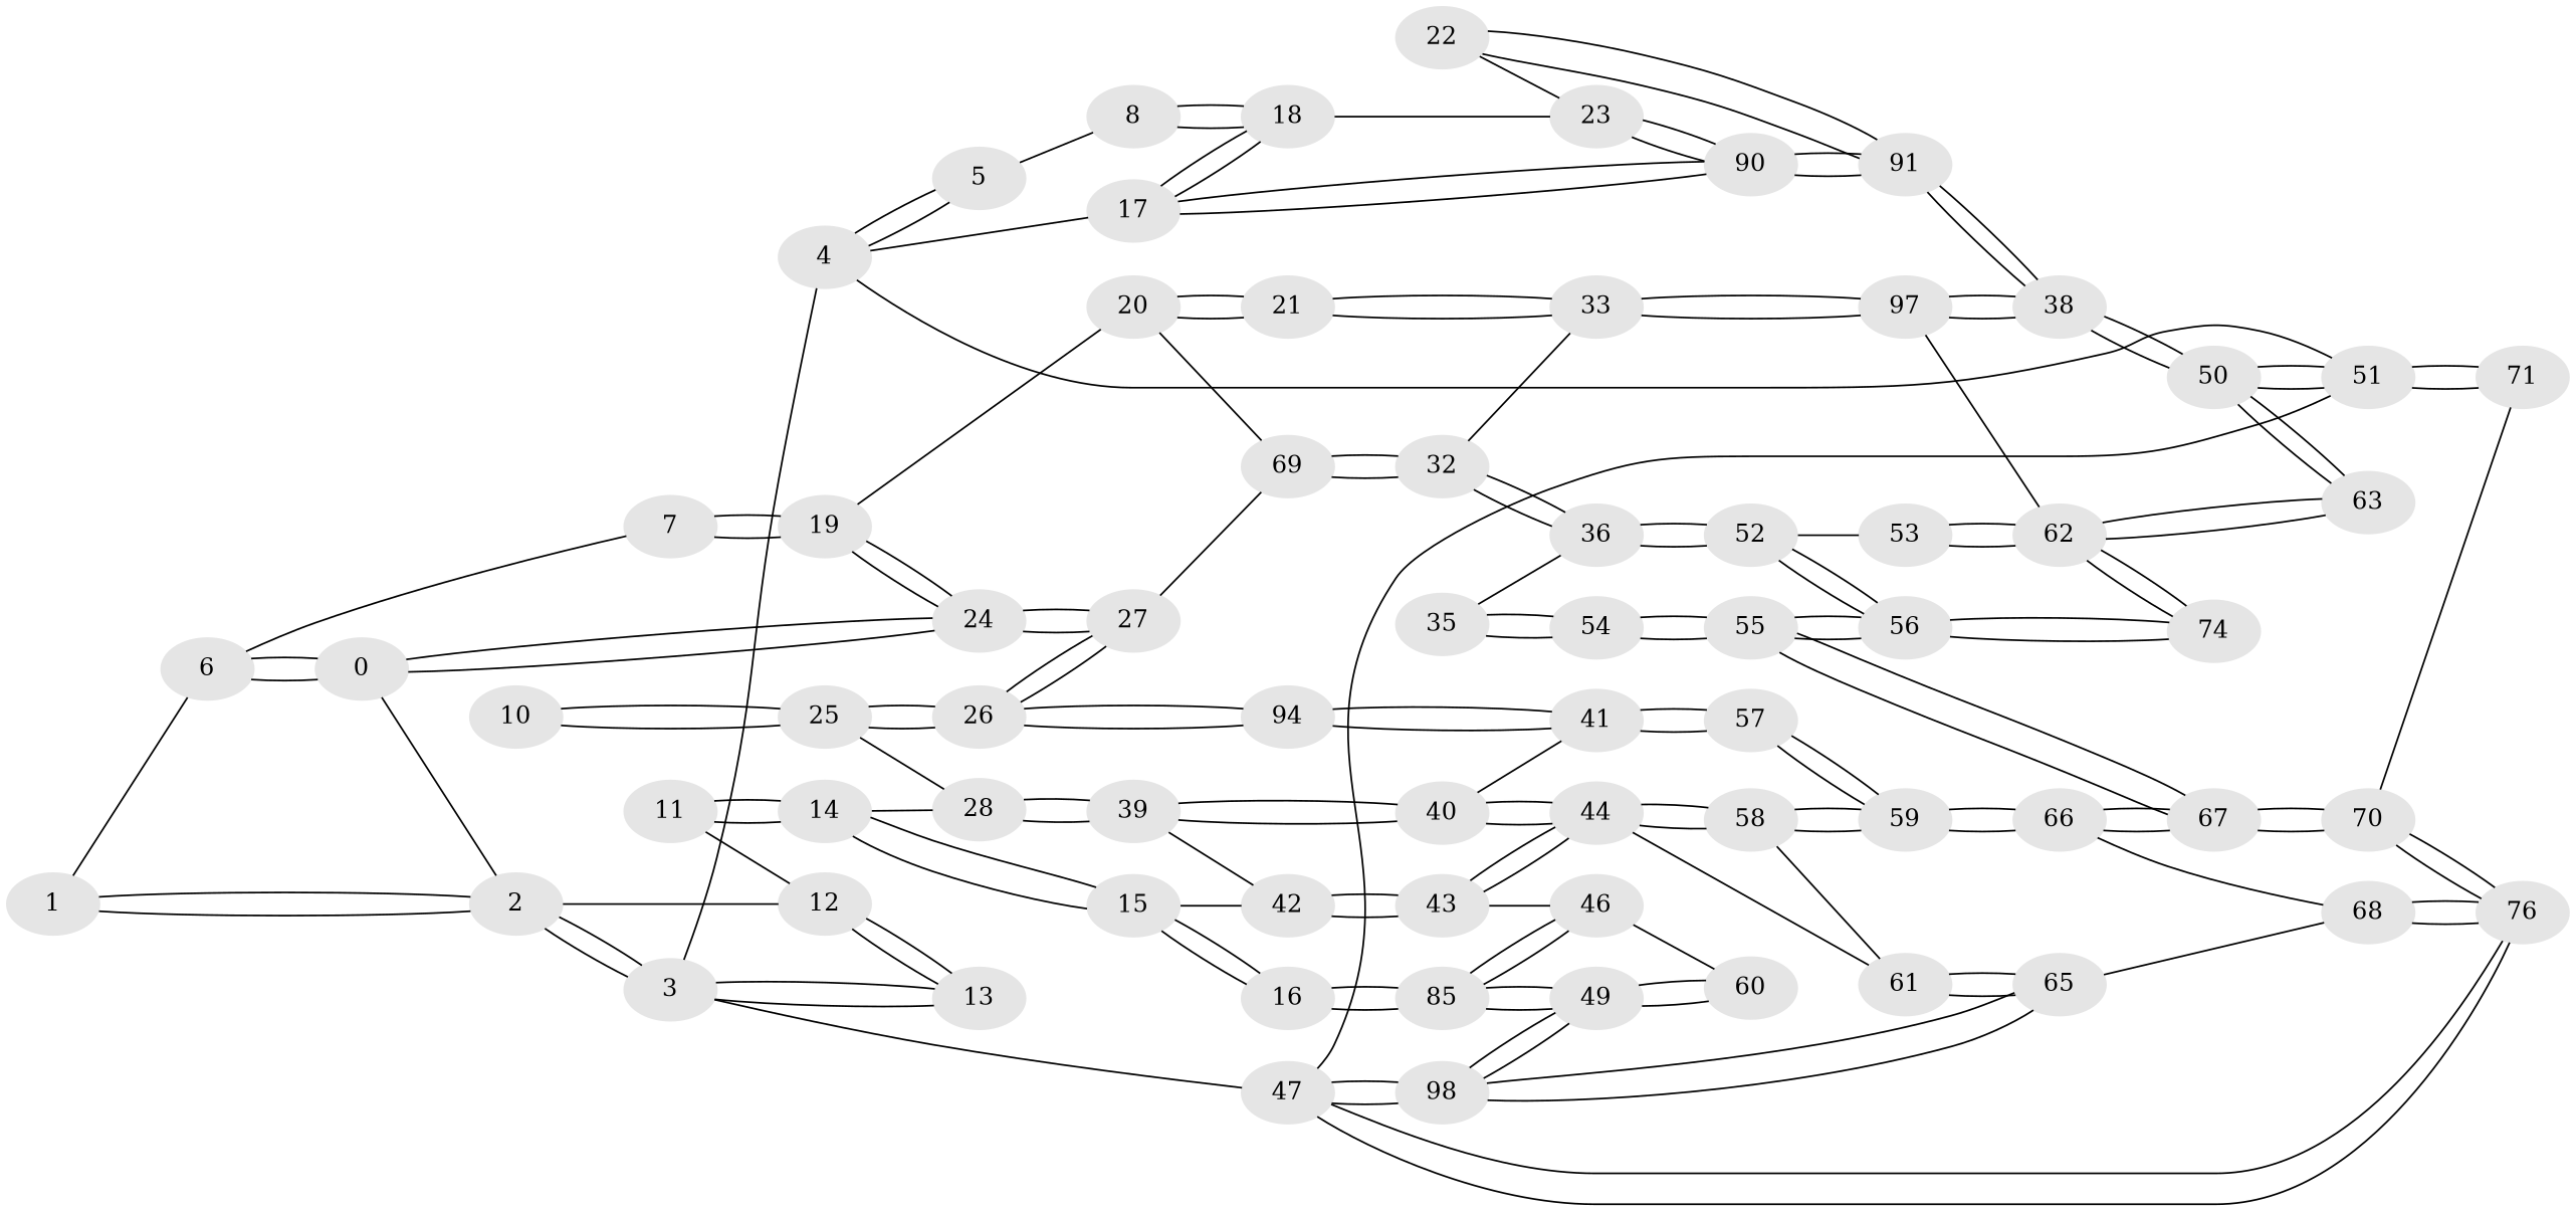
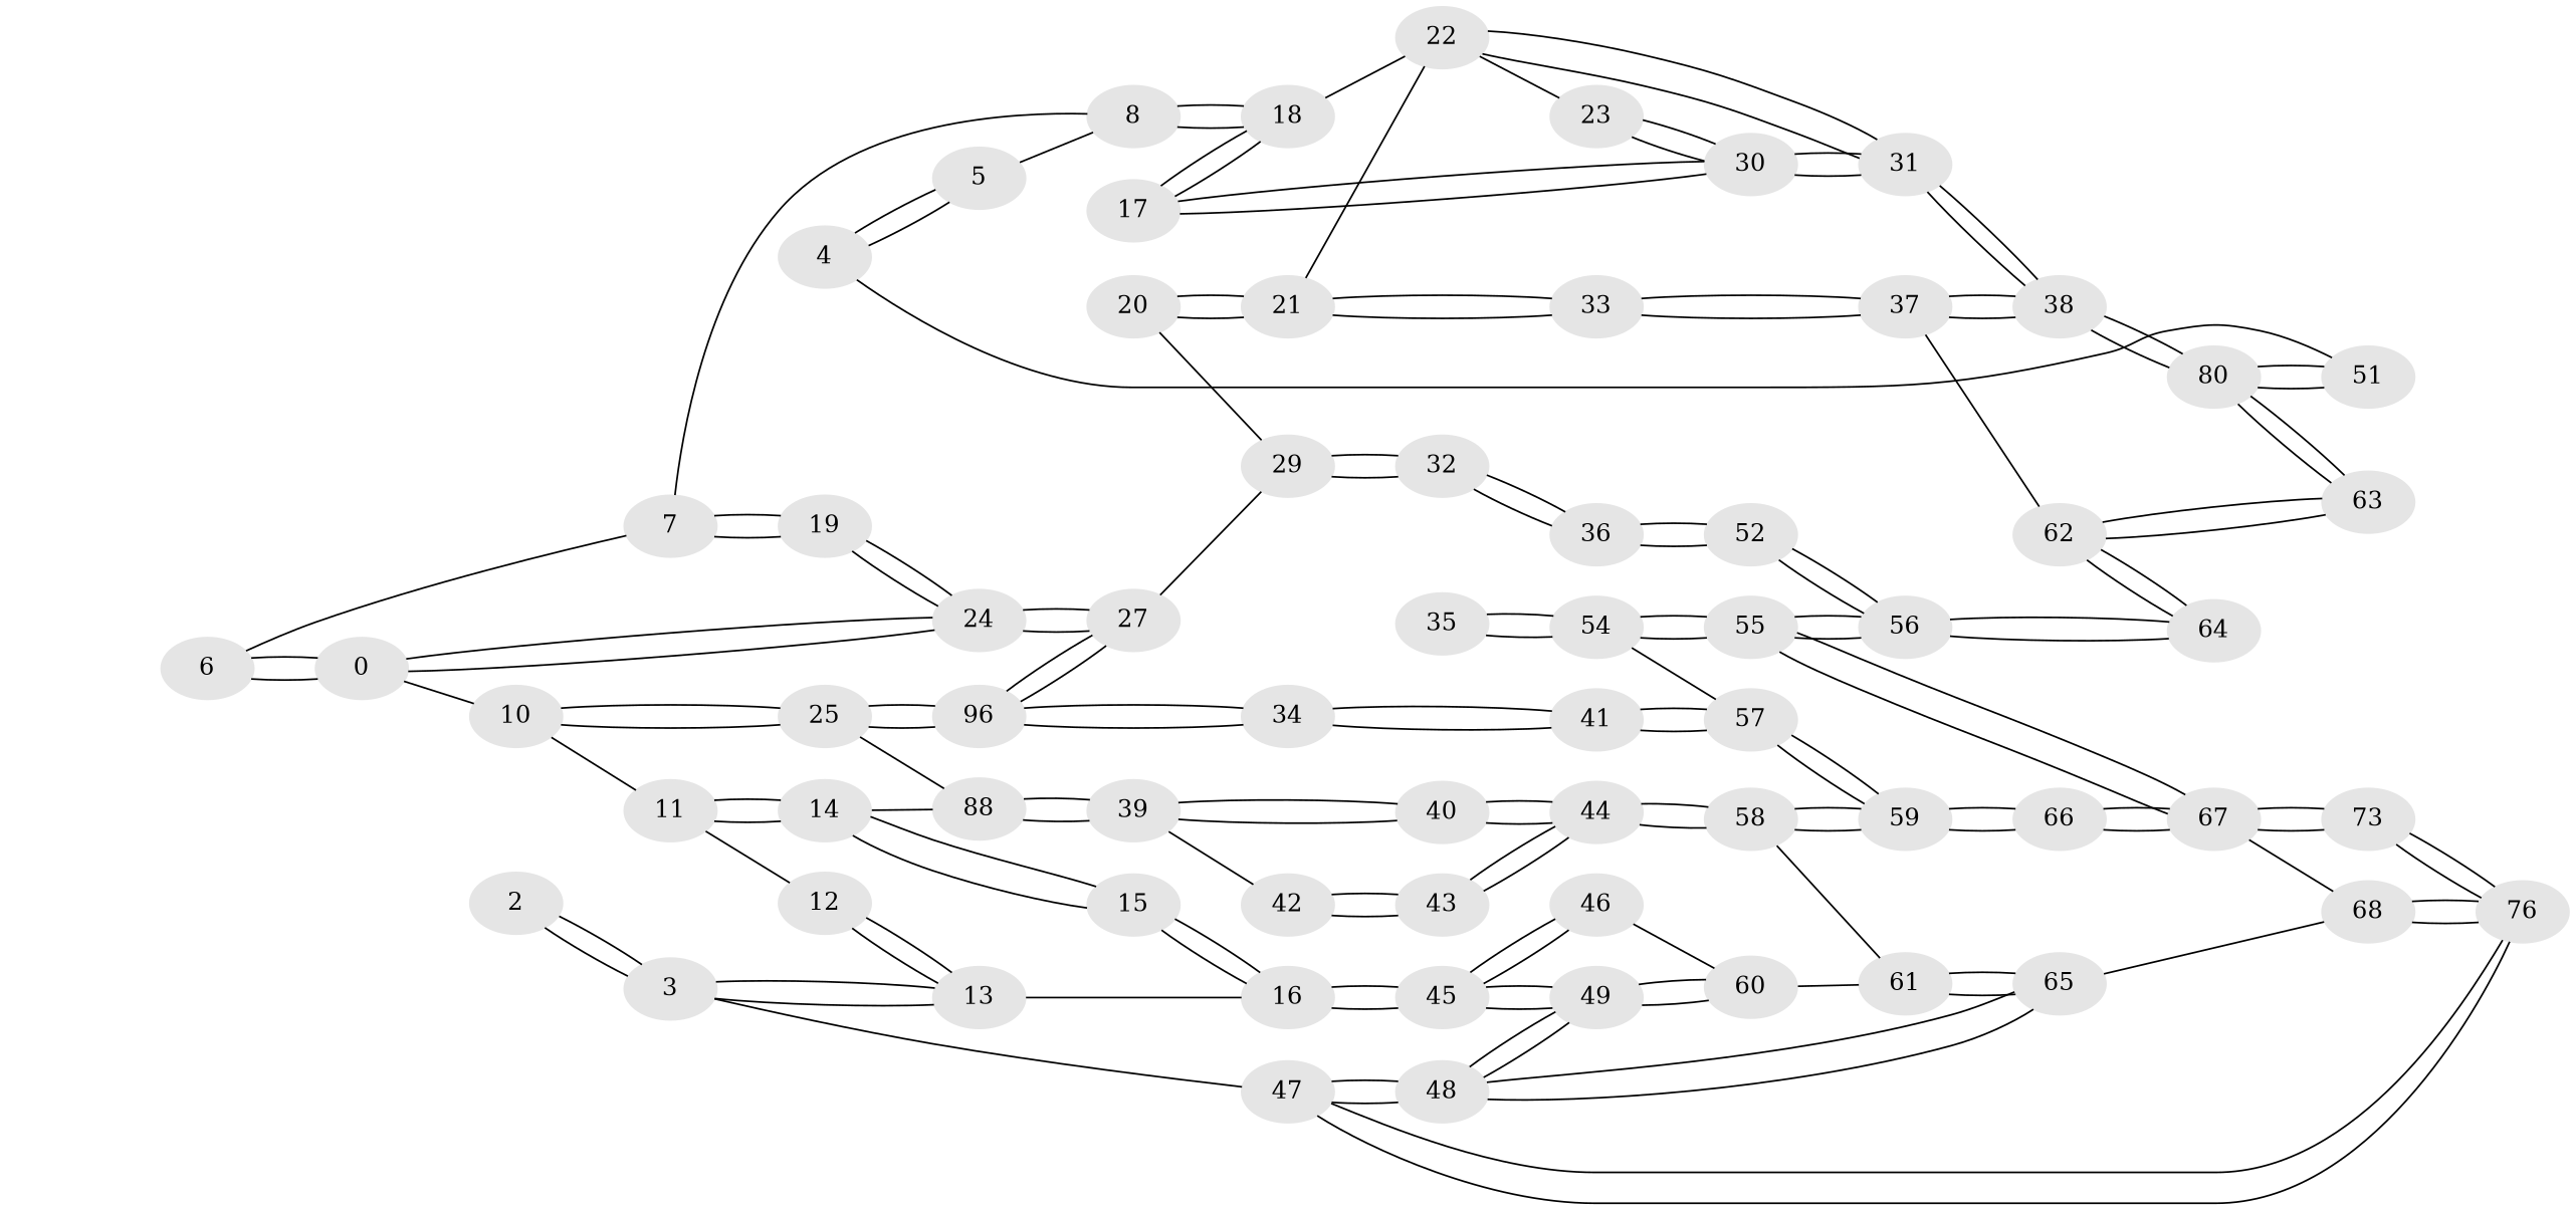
  graph {
    rankdir=LR
    node [color=gray90 style=filled]
-   1
    2
    6
    3
    12
    7
    n7 [label=0]
    4
    13
    47
    5
    17
    51
    16
-   48 [label=98]
+   48
    n16 [label=76]
    8
    18
-   30 [label=90]
-   71
+   30
    19
    10
    24
    20
    23
    11
    25
    27
    14
-   28
-   26
+   28 [label=88]
+   26 [label=96]
    15
-   45 [label=85]
+   45
    42
    39
    43
    46
    49
-   31 [label=91]
+   31
    21
-   29 [label=69]
+   29
    22
    33
    32
-   37 [label=97]
+   37
    38
-   34 [label=94]
+   34
    41
    40
    36
-   50
+   50 [label=80]
    52
    62
    35
    54
    57
    55
-   53
    56
    63
    44
    58
    59
    60
    61
    65
    68
-   64 [label=74]
+   64
    67
-   70
+   70 [label=73]
    66
-   1 -- 2
-   1 -- 2
-   1 -- 6
    2 -- 3
    2 -- 3
-   2 -- 12
    6 -- 7
    6 -- n7
    6 -- n7
-   3 -- 4
    3 -- 13
    3 -- 13
    3 -- 47
    12 -- 13
    12 -- 13
+   7 -- 8
    7 -- 19
    7 -- 19
-   n7 -- 2
+   n7 -- 10
    n7 -- 24
    n7 -- 24
    4 -- 5
    4 -- 5
-   4 -- 17
    4 -- 51
-   47 -- 51
+   13 -- 16
    47 -- 48
    47 -- 48
    47 -- n16
    47 -- n16
    5 -- 8
    17 -- 18
    17 -- 18
    17 -- 30
    17 -- 30
-   51 -- 71
-   51 -- 71
    16 -- 45
    16 -- 45
    48 -- 49
    48 -- 49
    48 -- 65
    48 -- 65
    8 -- 18
    8 -- 18
-   18 -- 23
+   18 -- 22
    30 -- 31
    30 -- 31
    19 -- 24
    19 -- 24
-   19 -- 20
+   10 -- 11
    10 -- 25
    10 -- 25
    24 -- 27
    24 -- 27
    20 -- 21
    20 -- 21
    20 -- 29
    23 -- 30
    23 -- 30
    11 -- 12
    11 -- 14
    11 -- 14
    25 -- 28
    25 -- 26
    25 -- 26
    27 -- 29
    14 -- 28
    14 -- 15
    14 -- 15
    28 -- 39
    28 -- 39
    26 -- 27
    26 -- 27
    26 -- 34
    26 -- 34
    15 -- 16
    15 -- 16
-   15 -- 42
    45 -- 46
    45 -- 46
    45 -- 49
    45 -- 49
    42 -- 43
    42 -- 43
    39 -- 42
    39 -- 40
    39 -- 40
-   43 -- 46
    43 -- 44
    43 -- 44
    46 -- 60
    49 -- 60
    49 -- 60
    31 -- 38
    31 -- 38
+   21 -- 22
    21 -- 33
    21 -- 33
    29 -- 32
    29 -- 32
    22 -- 23
    22 -- 31
    22 -- 31
    33 -- 37
    33 -- 37
-   32 -- 33
    32 -- 36
    32 -- 36
    37 -- 38
    37 -- 38
    37 -- 62
    38 -- 50
    38 -- 50
    34 -- 41
    34 -- 41
    41 -- 57
    41 -- 57
-   40 -- 41
    40 -- 44
    40 -- 44
    36 -- 52
    36 -- 52
    50 -- 51
    50 -- 51
    50 -- 63
    50 -- 63
-   52 -- 53
    52 -- 56
    52 -- 56
    62 -- 63
    62 -- 63
    62 -- 64
    62 -- 64
-   35 -- 36
    35 -- 54
    35 -- 54
+   54 -- 57
    54 -- 55
    54 -- 55
    57 -- 59
    57 -- 59
    55 -- 56
    55 -- 56
    55 -- 67
    55 -- 67
-   53 -- 62
-   53 -- 62
    56 -- 64
    56 -- 64
    44 -- 58
    44 -- 58
    58 -- 59
    58 -- 59
    58 -- 61
    59 -- 66
    59 -- 66
-   44 -- 61
+   60 -- 61
    61 -- 65
    61 -- 65
    65 -- 68
    68 -- n16
    68 -- n16
    67 -- 70
    67 -- 70
    70 -- n16
    70 -- n16
-   70 -- 71
-   66 -- 68
+   67 -- 68
    66 -- 67
    66 -- 67
  }
